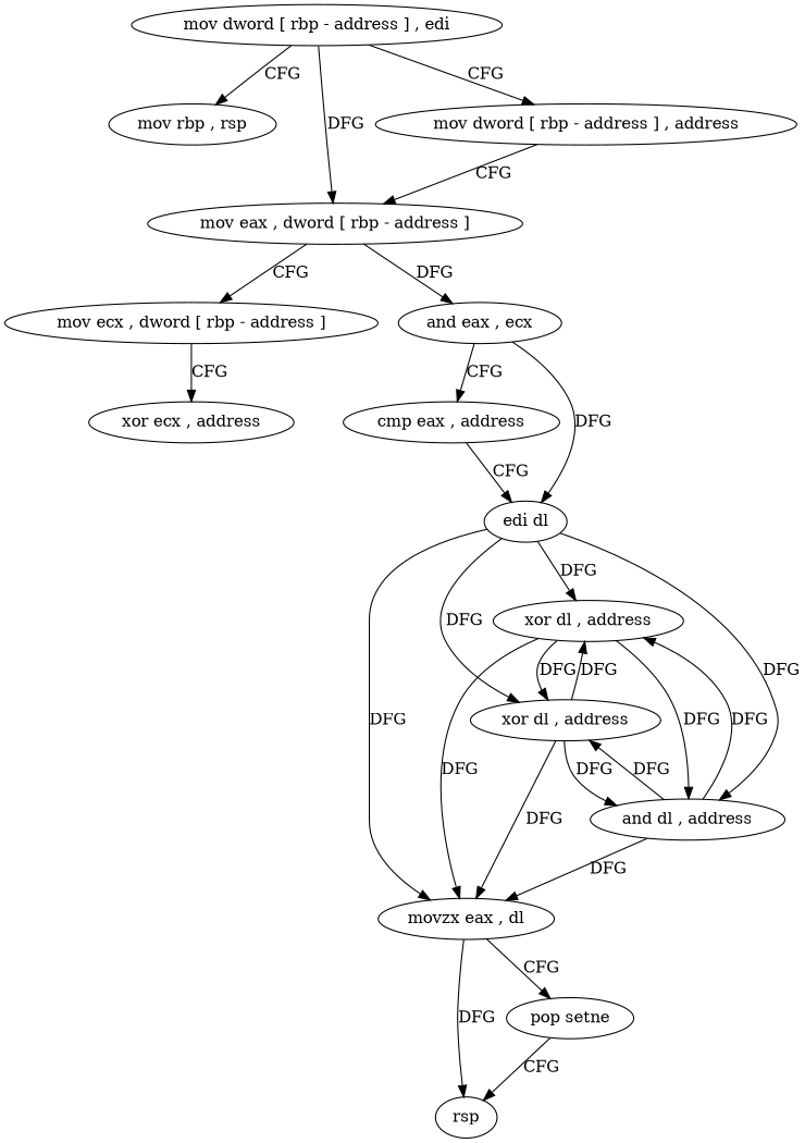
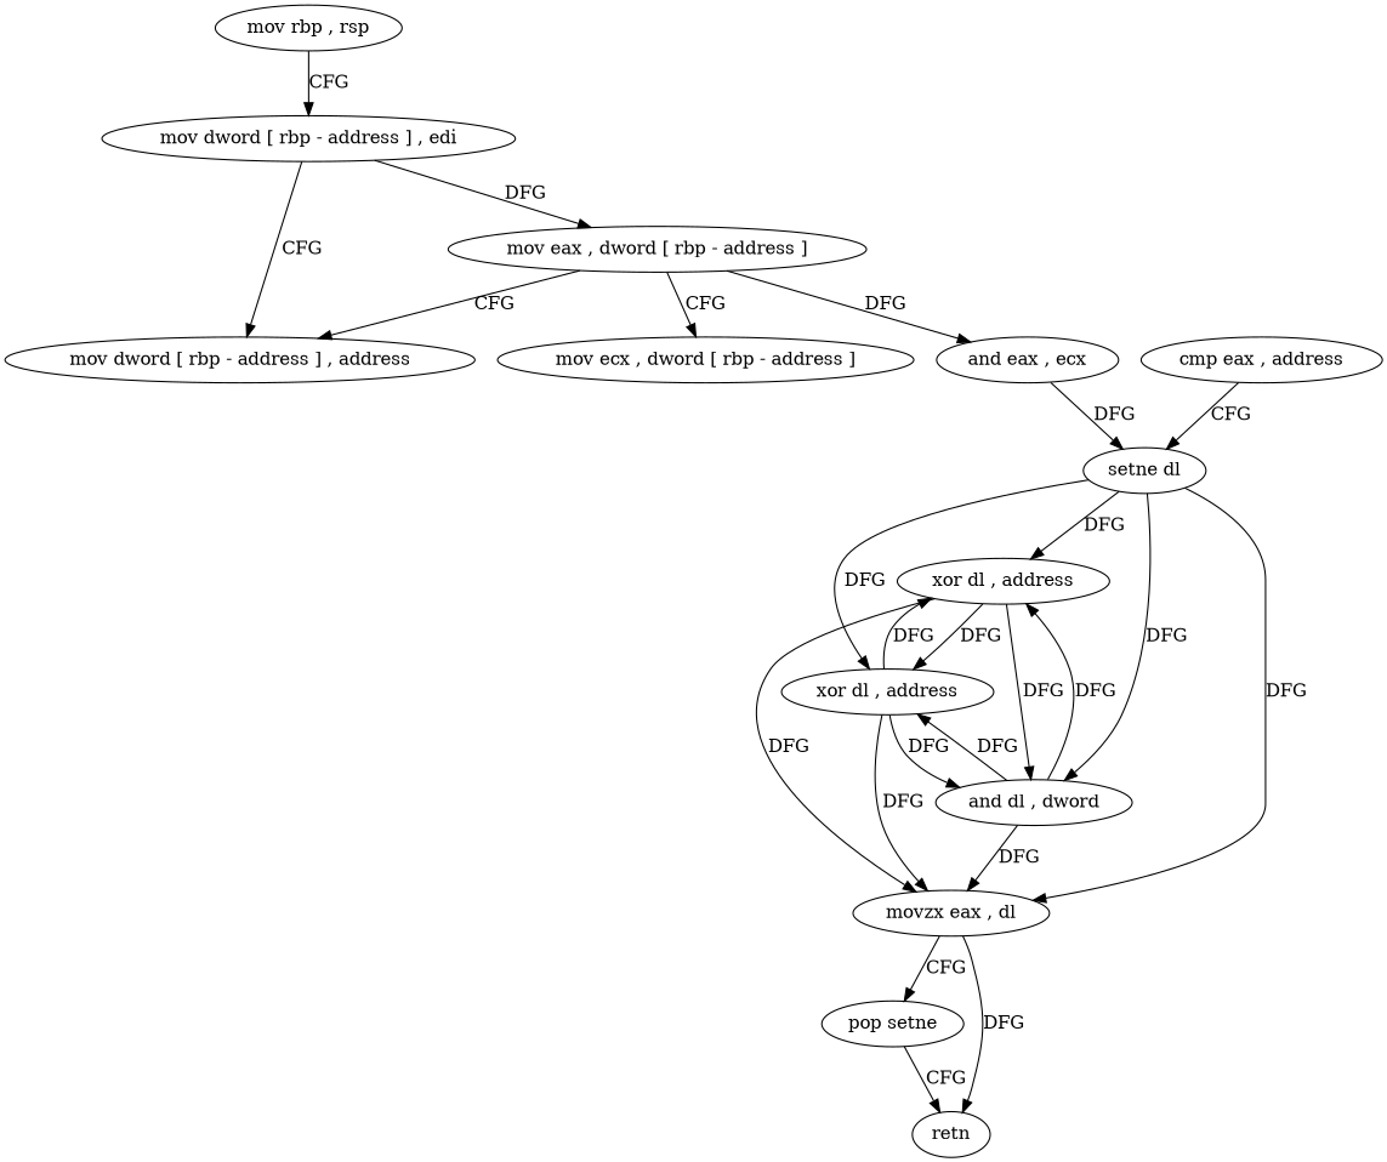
  digraph {
    n1 [label="mov rbp , rsp"]
    n2 [label="mov dword [ rbp - address ] , edi"]
    n3 [label="mov dword [ rbp - address ] , address"]
    n4 [label="mov eax , dword [ rbp - address ]"]
    n5 [label="mov ecx , dword [ rbp - address ]"]
    n6 [label="and eax , ecx"]
-   n7 [label="xor ecx , address"]
    n8 [label="cmp eax , address"]
-   n9 [label="edi dl"]
+   n9 [label="setne dl"]
    n10 [label="xor dl , address"]
    n11 [label="xor dl , address"]
-   n12 [label="and dl , address"]
+   n12 [label="and dl , dword"]
    n13 [label="movzx eax , dl"]
    n14 [label="pop setne"]
-   n15 [label=rsp]
-   n2 -> n1 [label=CFG]
+   n15 [label=retn]
+   n1 -> n2 [label=CFG]
    n2 -> n3 [label=CFG]
    n2 -> n4 [label=DFG]
-   n3 -> n4 [label=CFG]
+   n4 -> n3 [label=CFG]
    n4 -> n5 [label=CFG]
    n4 -> n6 [label=DFG]
-   n5 -> n7 [label=CFG]
-   n6 -> n8 [label=CFG]
    n6 -> n9 [label=DFG]
    n8 -> n9 [label=CFG]
    n9 -> n10 [label=DFG]
    n9 -> n11 [label=DFG]
    n9 -> n12 [label=DFG]
    n9 -> n13 [label=DFG]
    n10 -> n11 [label=DFG]
    n10 -> n12 [label=DFG]
    n10 -> n13 [label=DFG]
    n11 -> n10 [label=DFG]
    n11 -> n12 [label=DFG]
    n11 -> n13 [label=DFG]
    n12 -> n10 [label=DFG]
    n12 -> n11 [label=DFG]
    n12 -> n13 [label=DFG]
    n13 -> n14 [label=CFG]
    n13 -> n15 [label=DFG]
    n14 -> n15 [label=CFG]
  }
